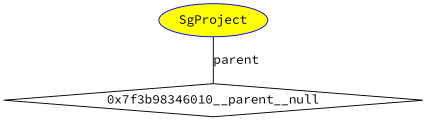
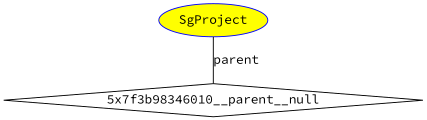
  digraph {
    fontname="Source Code Pro"
    node [fontname="Source Code Pro"]
    n1 [color=Blue fillcolor=yellow fontcolor=black label=SgProject peripheries=1 regular=0 shape=ellipse sides=4 style=filled]
-   "0x7f3b98346010__parent__null" [shape=diamond]
+   "0x7f3b98346010__parent__null" [shape=diamond label="5x7f3b98346010__parent__null"]
    n1 -> "0x7f3b98346010__parent__null" [dir=none label=parent fontname="Source Code Pro"]
  }
